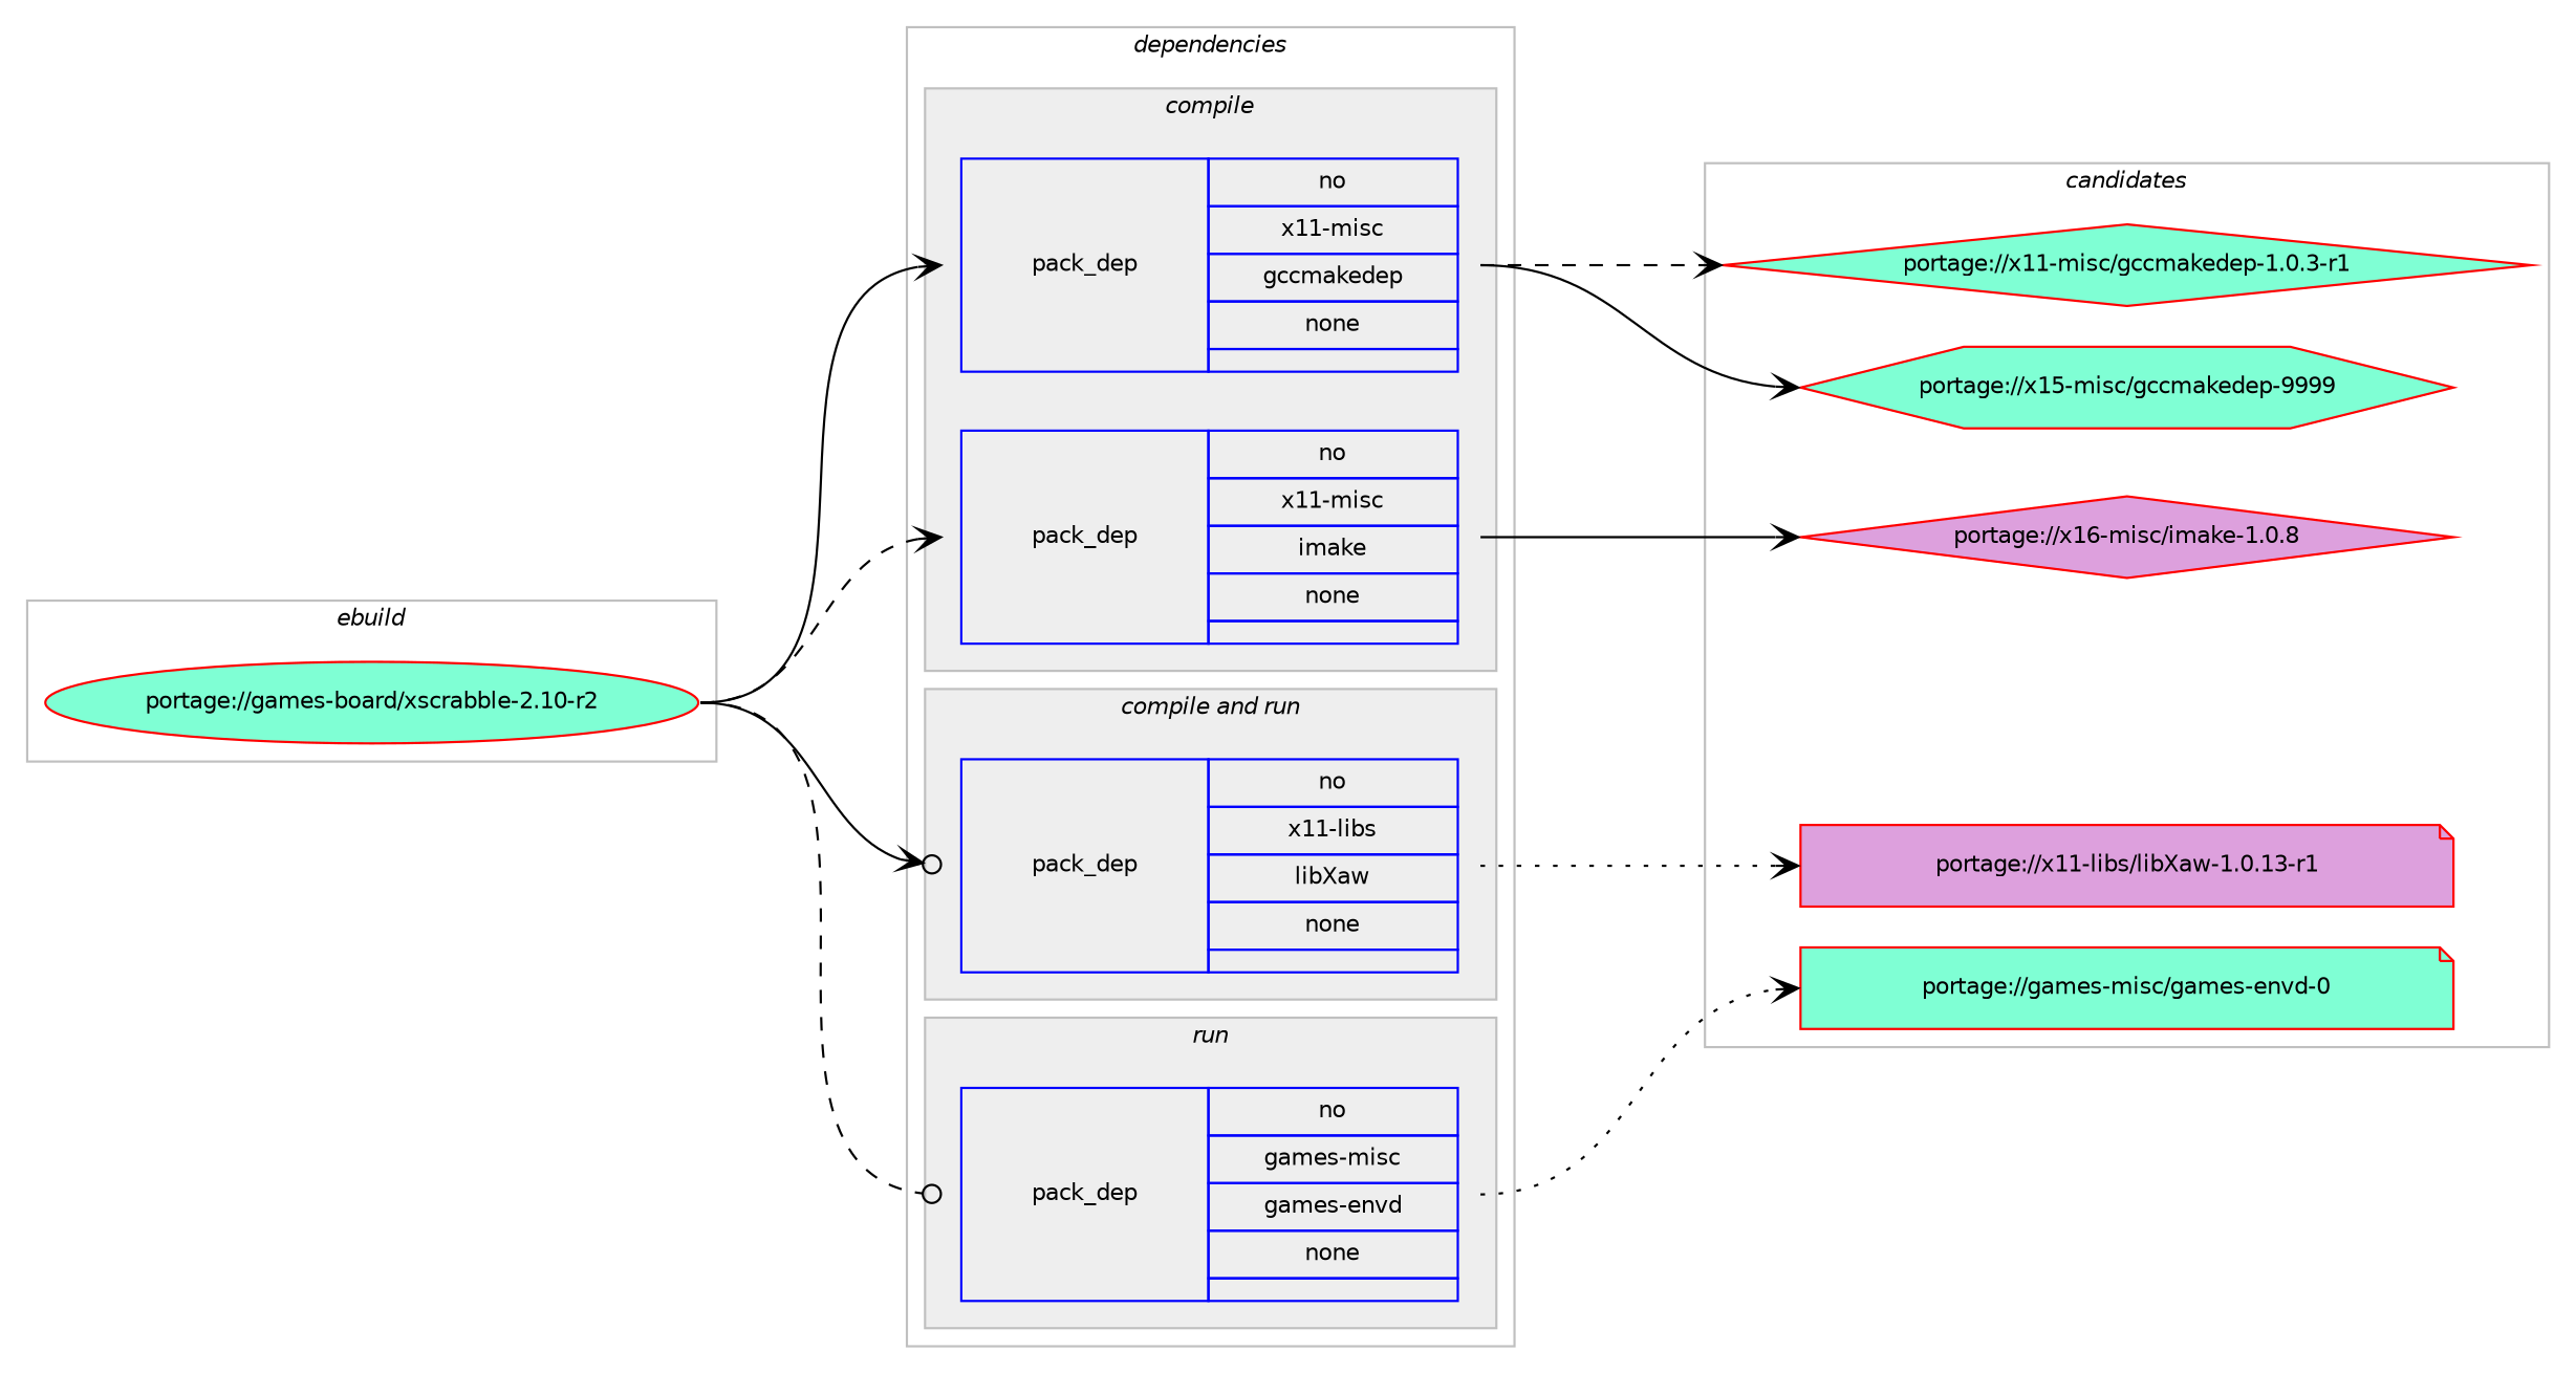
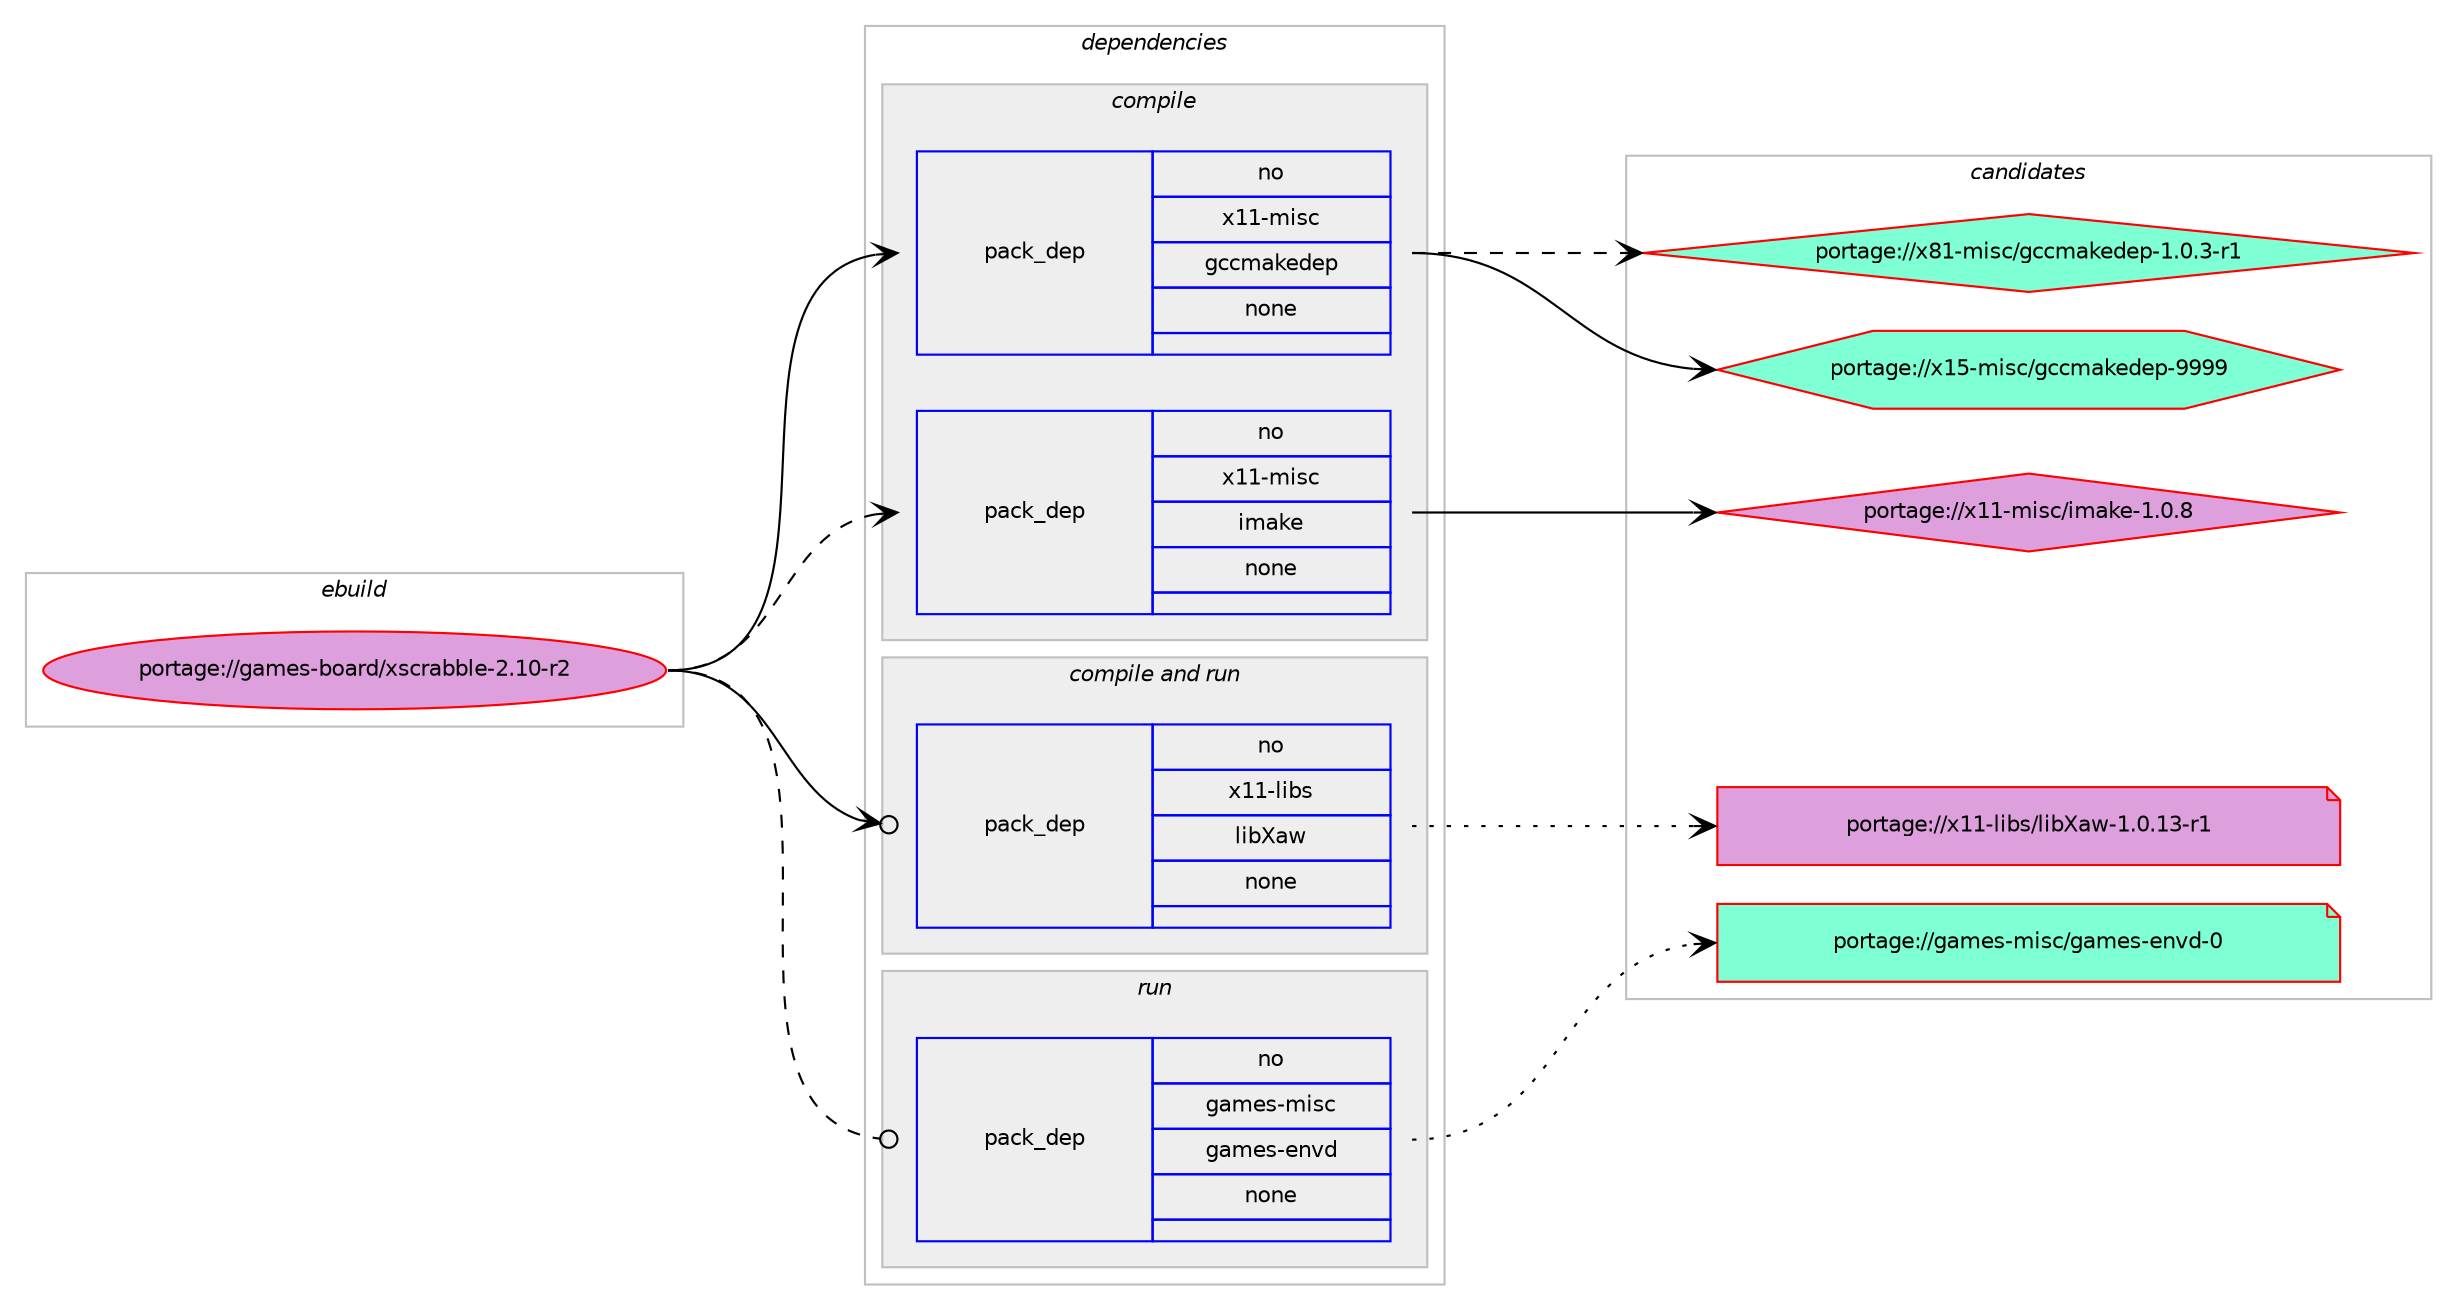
  digraph {
    compound=true
    concentrate=true
    fontname=Helvetica
    fontsize=10
    newrank=true
    rankdir=LR
    ranksep=1.5
    node [color=red fontname=Helvetica fontsize=10 shape=none style=filled]
    edge [arrowhead=vee headport=w style=solid tailport=e weight=100]
-   n1 [fillcolor=aquamarine label="portage://games-board/xscrabble-2.10-r2" shape=ellipse width=4]
+   n1 [fillcolor=plum label="portage://games-board/xscrabble-2.10-r2" shape=ellipse width=4]
    n2 [color=blue label=<<TABLE BORDER="0" CELLBORDER="1" CELLSPACING="0" CELLPADDING="4" WIDTH="220"><TR><TD ROWSPAN="6" CELLPADDING="30">pack_dep</TD></TR><TR><TD WIDTH="110">no</TD></TR><TR><TD>x11-misc</TD></TR><TR><TD>gccmakedep</TD></TR><TR><TD>none</TD></TR><TR><TD></TD></TR></TABLE>> style=""]
    n3 [color=blue label=<<TABLE BORDER="0" CELLBORDER="1" CELLSPACING="0" CELLPADDING="4" WIDTH="220"><TR><TD ROWSPAN="6" CELLPADDING="30">pack_dep</TD></TR><TR><TD WIDTH="110">no</TD></TR><TR><TD>x11-misc</TD></TR><TR><TD>imake</TD></TR><TR><TD>none</TD></TR><TR><TD></TD></TR></TABLE>> style=""]
    n4 [color=blue label=<<TABLE BORDER="0" CELLBORDER="1" CELLSPACING="0" CELLPADDING="4" WIDTH="220"><TR><TD ROWSPAN="6" CELLPADDING="30">pack_dep</TD></TR><TR><TD WIDTH="110">no</TD></TR><TR><TD>x11-libs</TD></TR><TR><TD>libXaw</TD></TR><TR><TD>none</TD></TR><TR><TD></TD></TR></TABLE>> style=""]
    n5 [color=blue label=<<TABLE BORDER="0" CELLBORDER="1" CELLSPACING="0" CELLPADDING="4" WIDTH="220"><TR><TD ROWSPAN="6" CELLPADDING="30">pack_dep</TD></TR><TR><TD WIDTH="110">no</TD></TR><TR><TD>games-misc</TD></TR><TR><TD>games-envd</TD></TR><TR><TD>none</TD></TR><TR><TD></TD></TR></TABLE>> style=""]
-   n6 [fillcolor=aquamarine label="portage://x11-misc/gccmakedep-1.0.3-r1" shape=diamond width=4]
+   n6 [fillcolor=aquamarine label="portage://x81-misc/gccmakedep-1.0.3-r1" shape=diamond width=4]
    n7 [fillcolor=aquamarine label="portage://x15-misc/gccmakedep-9999" shape=hexagon width=4]
-   n8 [fillcolor=plum label="portage://x16-misc/imake-1.0.8" shape=diamond width=4]
+   n8 [fillcolor=plum label="portage://x11-misc/imake-1.0.8" shape=diamond width=4]
    n9 [fillcolor=plum label="portage://x11-libs/libXaw-1.0.13-r1" shape=note width=4]
    n10 [fillcolor=aquamarine label="portage://games-misc/games-envd-0" shape=note width=4]
    subgraph cluster_1 {
      color=gray
      label=<<i>dependencies</i>>
      subgraph cluster_2 {
        color=gray
        fillcolor="#eeeeee"
        label=<<i>compile</i>>
        style=filled
        subgraph sub_3 {
          color=gray
          fillcolor="#eeeeee"
          label=<<i>compile</i>>
          style=filled
          n2
        }
        subgraph sub_4 {
          color=gray
          fillcolor="#eeeeee"
          label=<<i>compile</i>>
          style=filled
          n3
        }
      }
      subgraph cluster_5 {
        color=gray
        fillcolor="#eeeeee"
        label=<<i>compile and run</i>>
        style=filled
        subgraph sub_6 {
          color=gray
          fillcolor="#eeeeee"
          label=<<i>compile and run</i>>
          style=filled
          n4
        }
      }
      subgraph cluster_7 {
        color=gray
        fillcolor="#eeeeee"
        label=<<i>run</i>>
        style=filled
        subgraph sub_8 {
          color=gray
          fillcolor="#eeeeee"
          label=<<i>run</i>>
          style=filled
          n5
        }
      }
    }
    subgraph cluster_9 {
      color=gray
      label=<<i>ebuild</i>>
      rank=same
      n1
    }
    subgraph cluster_10 {
      color=gray
      label=<<i>candidates</i>>
      rank=same
      subgraph sub_11 {
        color=black
        label=<<i>candidates</i>>
        nodesep=1
        rank=same
        n6
        n7
      }
      subgraph sub_12 {
        color=black
        label=<<i>candidates</i>>
        nodesep=1
        rank=same
        n8
      }
      subgraph sub_13 {
        color=black
        label=<<i>candidates</i>>
        nodesep=1
        rank=same
        n9
      }
      subgraph sub_14 {
        color=black
        label=<<i>candidates</i>>
        nodesep=1
        rank=same
        n10
      }
    }
    n1 -> n2 [weight=20]
    n1 -> n3 [style=dashed weight=20]
    n1 -> n4 [arrowhead=odotvee weight=20]
    n1 -> n5 [arrowhead=odot style=dashed weight=20]
    n2 -> n6 [style=dashed]
    n2 -> n7
    n3 -> n8
    n4 -> n9 [style=dotted]
    n5 -> n10 [style=dotted]
  }
